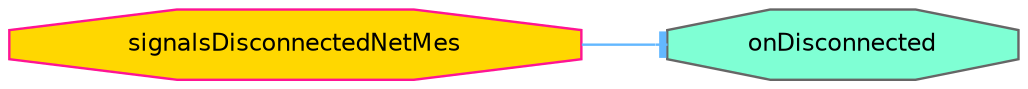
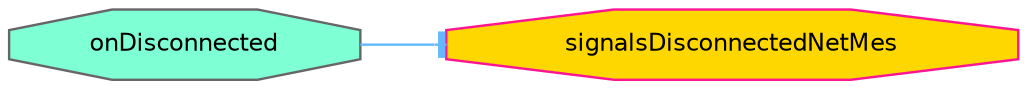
  digraph {
    rankdir=LR
    node [fontname=Helvetica fontsize=10 shape=octagon style=filled]
    n1 [color=gray40 fillcolor=aquamarine fontcolor=black height=0.2 label=onDisconnected width=0.4]
    n2 [color=deeppink fillcolor=gold height=0.2 label=signalsDisconnectedNetMes width=0.4]
-   n2 -> n1 [color=steelblue1 fontname=Helvetica fontsize=10 labelfontname=Helvetica labelfontsize=10 style=solid arrowhead=tee]
+   n1 -> n2 [color=steelblue1 fontname=Helvetica fontsize=10 labelfontname=Helvetica labelfontsize=10 style=solid arrowhead=tee]
  }
